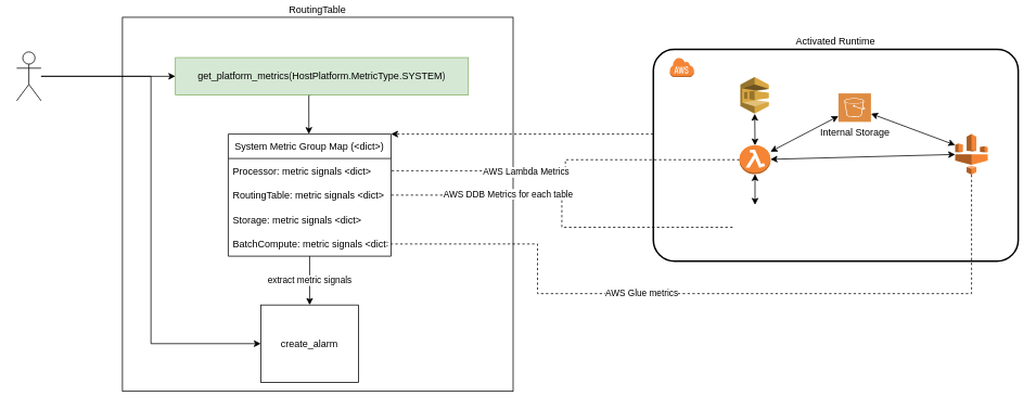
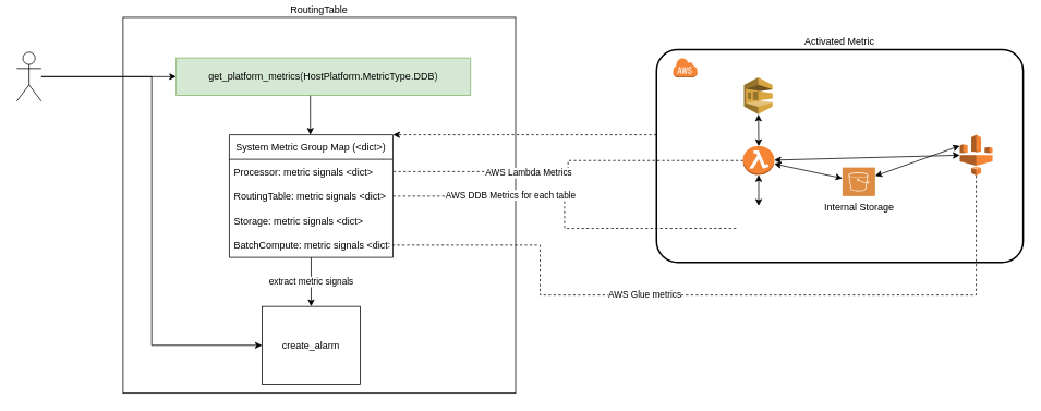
  <mxCell id="0" />
  <mxCell id="1" parent="0" />
  <mxCell id="2" value="RoutingTable" style="rounded=0;whiteSpace=wrap;html=1;labelPosition=center;verticalLabelPosition=top;align=center;verticalAlign=bottom;" vertex="1" parent="1"><mxGeometry x="150" y="20.5" width="480" height="459.5" as="geometry" /></mxCell>
  <mxCell id="3" style="edgeStyle=orthogonalEdgeStyle;rounded=0;orthogonalLoop=1;jettySize=auto;html=1;entryX=1;entryY=0;entryDx=0;entryDy=0;dashed=1;" edge="1" parent="1" source="4" target="26"><mxGeometry relative="1" as="geometry"><Array as="points"><mxPoint x="600" y="164" /><mxPoint x="600" y="164" /></Array></mxGeometry></mxCell>
- <mxCell id="4" value="Activated Runtime" style="rounded=1;arcSize=10;dashed=0;fillColor=none;gradientColor=none;strokeWidth=2;labelPosition=center;verticalLabelPosition=top;align=center;verticalAlign=bottom;" vertex="1" parent="1"><mxGeometry x="802.33" y="60" width="448.34" height="260" as="geometry" /></mxCell>
+ <mxCell id="4" value="Activated Metric" style="rounded=1;arcSize=10;dashed=0;fillColor=none;gradientColor=none;strokeWidth=2;labelPosition=center;verticalLabelPosition=top;align=center;verticalAlign=bottom;" vertex="1" parent="1"><mxGeometry x="802.33" y="60" width="448.34" height="260" as="geometry" /></mxCell>
  <mxCell id="5" value="" style="dashed=0;html=1;shape=mxgraph.aws3.cloud;fillColor=#F58536;gradientColor=none;dashed=0;" vertex="1" parent="1"><mxGeometry x="822.33" y="70" width="30" height="24" as="geometry" /></mxCell>
  <mxCell id="6" value="" style="outlineConnect=0;dashed=0;verticalLabelPosition=bottom;verticalAlign=top;align=center;html=1;shape=mxgraph.aws3.lambda_function;fillColor=#F58534;gradientColor=none;" vertex="1" parent="1"><mxGeometry x="908.25" y="178" width="38" height="35" as="geometry" /></mxCell>
  <mxCell id="7" style="edgeStyle=orthogonalEdgeStyle;rounded=0;orthogonalLoop=1;jettySize=auto;html=1;entryX=1;entryY=0.5;entryDx=0;entryDy=0;dashed=1;endArrow=none;endFill=0;" edge="1" parent="1" source="9" target="28"><mxGeometry relative="1" as="geometry" /></mxCell>
  <mxCell id="8" value="AWS DDB Metrics for each table" style="edgeLabel;html=1;align=center;verticalAlign=middle;resizable=0;points=[];" vertex="1" connectable="0" parent="7"><mxGeometry x="0.376" y="-2" relative="1" as="geometry"><mxPoint as="offset" /></mxGeometry></mxCell>
  <mxCell id="9" value="" style="shape=image;html=1;verticalAlign=top;verticalLabelPosition=bottom;labelBackgroundColor=#ffffff;imageAspect=0;aspect=fixed;image=https://cdn2.iconfinder.com/data/icons/amazon-aws-stencils/100/Database_copy_DynamoDB-128.png" vertex="1" parent="1"><mxGeometry x="899.75" y="251" width="55" height="55" as="geometry" /></mxCell>
  <mxCell id="10" style="edgeStyle=orthogonalEdgeStyle;rounded=0;orthogonalLoop=1;jettySize=auto;html=1;dashed=1;endArrow=none;endFill=0;" edge="1" parent="1" source="12" target="30"><mxGeometry relative="1" as="geometry"><Array as="points"><mxPoint x="1193" y="360" /><mxPoint x="660" y="360" /><mxPoint x="660" y="299" /></Array></mxGeometry></mxCell>
  <mxCell id="11" value="AWS Glue metrics" style="edgeLabel;html=1;align=center;verticalAlign=middle;resizable=0;points=[];" vertex="1" connectable="0" parent="10"><mxGeometry x="0.2" y="-1" relative="1" as="geometry"><mxPoint as="offset" /></mxGeometry></mxCell>
  <mxCell id="12" value="" style="outlineConnect=0;dashed=0;verticalLabelPosition=bottom;verticalAlign=top;align=center;html=1;shape=mxgraph.aws3.glue;fillColor=#F58534;gradientColor=none;" vertex="1" parent="1"><mxGeometry x="1173.25" y="164" width="40" height="50" as="geometry" /></mxCell>
- <mxCell id="13" value="Internal Storage" style="pointerEvents=1;shadow=0;dashed=0;html=1;strokeColor=none;fillColor=#DF8C42;labelPosition=center;verticalLabelPosition=bottom;verticalAlign=top;align=center;outlineConnect=0;shape=mxgraph.veeam2.aws_s3;" vertex="1" parent="1"><mxGeometry x="1029.75" y="114" width="40" height="35" as="geometry" /></mxCell>
+ <mxCell id="13" value="Internal Storage" style="pointerEvents=1;shadow=0;dashed=0;html=1;strokeColor=none;fillColor=#DF8C42;labelPosition=center;verticalLabelPosition=bottom;verticalAlign=top;align=center;outlineConnect=0;shape=mxgraph.veeam2.aws_s3;" vertex="1" parent="1"><mxGeometry x="1029.75" y="204" width="40" height="35" as="geometry" /></mxCell>
  <mxCell id="14" value="" style="endArrow=classic;startArrow=classic;html=1;exitX=0.5;exitY=0;exitDx=0;exitDy=0;entryX=0.5;entryY=1;entryDx=0;entryDy=0;entryPerimeter=0;" edge="1" parent="1" source="9" target="6"><mxGeometry width="50" height="50" relative="1" as="geometry"><mxPoint x="1033.25" y="281" as="sourcePoint" /><mxPoint x="1083.25" y="231" as="targetPoint" /></mxGeometry></mxCell>
  <mxCell id="15" value="" style="endArrow=classic;startArrow=classic;html=1;" edge="1" parent="1" source="6" target="13"><mxGeometry width="50" height="50" relative="1" as="geometry"><mxPoint x="943.75" y="241" as="sourcePoint" /><mxPoint x="943.75" y="203" as="targetPoint" /></mxGeometry></mxCell>
  <mxCell id="16" value="" style="endArrow=classic;startArrow=classic;html=1;exitX=0;exitY=0.27;exitDx=0;exitDy=0;exitPerimeter=0;" edge="1" parent="1" source="12" target="13"><mxGeometry width="50" height="50" relative="1" as="geometry"><mxPoint x="978.25" y="146.502" as="sourcePoint" /><mxPoint x="1033.25" y="113.824" as="targetPoint" /></mxGeometry></mxCell>
  <mxCell id="17" value="" style="endArrow=classic;startArrow=classic;html=1;entryX=0;entryY=0.5;entryDx=0;entryDy=0;entryPerimeter=0;" edge="1" parent="1" source="6" target="12"><mxGeometry width="50" height="50" relative="1" as="geometry"><mxPoint x="1013.25" y="241" as="sourcePoint" /><mxPoint x="1063.25" y="191" as="targetPoint" /></mxGeometry></mxCell>
  <mxCell id="18" value="" style="endArrow=classic;startArrow=classic;html=1;exitX=0.5;exitY=0;exitDx=0;exitDy=0;exitPerimeter=0;" edge="1" parent="1" source="6" target="19"><mxGeometry width="50" height="50" relative="1" as="geometry"><mxPoint x="943.25" y="181" as="sourcePoint" /><mxPoint x="948.19" y="126" as="targetPoint" /></mxGeometry></mxCell>
  <mxCell id="19" value="" style="outlineConnect=0;dashed=0;verticalLabelPosition=bottom;verticalAlign=top;align=center;html=1;shape=mxgraph.aws3.sqs;fillColor=#D9A741;gradientColor=none;" vertex="1" parent="1"><mxGeometry x="909.25" y="94" width="35" height="45" as="geometry" /></mxCell>
  <mxCell id="20" style="edgeStyle=orthogonalEdgeStyle;rounded=0;orthogonalLoop=1;jettySize=auto;html=1;entryX=1;entryY=0.5;entryDx=0;entryDy=0;dashed=1;endArrow=none;endFill=0;" edge="1" parent="1" source="22" target="27"><mxGeometry relative="1" as="geometry" /></mxCell>
  <mxCell id="21" value="AWS Lambda Metrics" style="edgeLabel;html=1;align=center;verticalAlign=middle;resizable=0;points=[];" vertex="1" connectable="0" parent="20"><mxGeometry x="0.25" y="1" relative="1" as="geometry"><mxPoint as="offset" /></mxGeometry></mxCell>
  <mxCell id="22" value="" style="outlineConnect=0;dashed=0;verticalLabelPosition=bottom;verticalAlign=top;align=center;html=1;shape=mxgraph.aws3.lambda_function;fillColor=#F58534;gradientColor=none;" vertex="1" parent="1"><mxGeometry x="908.25" y="178" width="38" height="35" as="geometry" /></mxCell>
  <mxCell id="23" style="edgeStyle=orthogonalEdgeStyle;rounded=0;orthogonalLoop=1;jettySize=auto;html=1;endArrow=classic;endFill=1;" edge="1" parent="1"><mxGeometry relative="1" as="geometry"><mxPoint x="382" y="116" as="sourcePoint" /><mxPoint x="379.037" y="164" as="targetPoint" /><Array as="points"><mxPoint x="379" y="116" /></Array></mxGeometry></mxCell>
- <mxCell id="24" value="&lt;span class=&quot;pl-en&quot; style=&quot;box-sizing: border-box; font-size: 12px; font-style: normal; font-weight: 400; letter-spacing: normal; text-indent: 0px; text-transform: none; word-spacing: 0px;&quot;&gt;&lt;span class=&quot;pl-token&quot; style=&quot;box-sizing: border-box&quot;&gt;get_platform_metrics&lt;/span&gt;&lt;/span&gt;&lt;span style=&quot;color: rgb(36, 41, 47); font-size: 12px; font-style: normal; font-weight: 400; letter-spacing: normal; text-indent: 0px; text-transform: none; word-spacing: 0px; display: inline; float: none;&quot;&gt;(&lt;/span&gt;&lt;span class=&quot;pl-v&quot; style=&quot;box-sizing: border-box; font-size: 12px; font-style: normal; font-weight: 400; letter-spacing: normal; text-indent: 0px; text-transform: none; word-spacing: 0px;&quot;&gt;&lt;span class=&quot;pl-token&quot; style=&quot;box-sizing: border-box&quot;&gt;HostPlatform&lt;/span&gt;&lt;/span&gt;&lt;span style=&quot;color: rgb(36, 41, 47); font-size: 12px; font-style: normal; font-weight: 400; letter-spacing: normal; text-indent: 0px; text-transform: none; word-spacing: 0px; display: inline; float: none;&quot;&gt;.&lt;/span&gt;&lt;span class=&quot;pl-v&quot; style=&quot;box-sizing: border-box; font-size: 12px; font-style: normal; font-weight: 400; letter-spacing: normal; text-indent: 0px; text-transform: none; word-spacing: 0px;&quot;&gt;&lt;span class=&quot;pl-token&quot; style=&quot;box-sizing: border-box&quot;&gt;MetricType&lt;/span&gt;&lt;/span&gt;&lt;span style=&quot;color: rgb(36, 41, 47); font-size: 12px; font-style: normal; font-weight: 400; letter-spacing: normal; text-indent: 0px; text-transform: none; word-spacing: 0px; display: inline; float: none;&quot;&gt;.&lt;/span&gt;&lt;span class=&quot;pl-v&quot; style=&quot;box-sizing: border-box; font-size: 12px; font-style: normal; font-weight: 400; letter-spacing: normal; text-indent: 0px; text-transform: none; word-spacing: 0px;&quot;&gt;&lt;span class=&quot;pl-token&quot; style=&quot;box-sizing: border-box&quot;&gt;SYSTEM&lt;/span&gt;&lt;/span&gt;&lt;span style=&quot;color: rgb(36, 41, 47); font-size: 12px; font-style: normal; font-weight: 400; letter-spacing: normal; text-indent: 0px; text-transform: none; word-spacing: 0px; display: inline; float: none;&quot;&gt;)&lt;/span&gt;" style="rounded=0;whiteSpace=wrap;html=1;labelPosition=center;verticalLabelPosition=middle;align=center;verticalAlign=middle;fillColor=#d5e8d4;strokeColor=#82b366;labelBackgroundColor=#D5E8D4;" vertex="1" parent="1"><mxGeometry x="215" y="70" width="360" height="46" as="geometry" /></mxCell>
+ <mxCell id="24" value="&lt;span class=&quot;pl-en&quot; style=&quot;box-sizing: border-box; font-size: 12px; font-style: normal; font-weight: 400; letter-spacing: normal; text-indent: 0px; text-transform: none; word-spacing: 0px;&quot;&gt;&lt;span class=&quot;pl-token&quot; style=&quot;box-sizing: border-box&quot;&gt;get_platform_metrics&lt;/span&gt;&lt;/span&gt;&lt;span style=&quot;color: rgb(36, 41, 47); font-size: 12px; font-style: normal; font-weight: 400; letter-spacing: normal; text-indent: 0px; text-transform: none; word-spacing: 0px; display: inline; float: none;&quot;&gt;(&lt;/span&gt;&lt;span class=&quot;pl-v&quot; style=&quot;box-sizing: border-box; font-size: 12px; font-style: normal; font-weight: 400; letter-spacing: normal; text-indent: 0px; text-transform: none; word-spacing: 0px;&quot;&gt;&lt;span class=&quot;pl-token&quot; style=&quot;box-sizing: border-box&quot;&gt;HostPlatform&lt;/span&gt;&lt;/span&gt;&lt;span style=&quot;color: rgb(36, 41, 47); font-size: 12px; font-style: normal; font-weight: 400; letter-spacing: normal; text-indent: 0px; text-transform: none; word-spacing: 0px; display: inline; float: none;&quot;&gt;.&lt;/span&gt;&lt;span class=&quot;pl-v&quot; style=&quot;box-sizing: border-box; font-size: 12px; font-style: normal; font-weight: 400; letter-spacing: normal; text-indent: 0px; text-transform: none; word-spacing: 0px;&quot;&gt;&lt;span class=&quot;pl-token&quot; style=&quot;box-sizing: border-box&quot;&gt;MetricType&lt;/span&gt;&lt;/span&gt;&lt;span style=&quot;color: rgb(36, 41, 47); font-size: 12px; font-style: normal; font-weight: 400; letter-spacing: normal; text-indent: 0px; text-transform: none; word-spacing: 0px; display: inline; float: none;&quot;&gt;.&lt;/span&gt;&lt;span class=&quot;pl-v&quot; style=&quot;box-sizing: border-box; font-size: 12px; font-style: normal; font-weight: 400; letter-spacing: normal; text-indent: 0px; text-transform: none; word-spacing: 0px;&quot;&gt;&lt;span class=&quot;pl-token&quot; style=&quot;box-sizing: border-box&quot;&gt;DDB&lt;/span&gt;&lt;/span&gt;&lt;span style=&quot;color: rgb(36, 41, 47); font-size: 12px; font-style: normal; font-weight: 400; letter-spacing: normal; text-indent: 0px; text-transform: none; word-spacing: 0px; display: inline; float: none;&quot;&gt;)&lt;/span&gt;" style="rounded=0;whiteSpace=wrap;html=1;labelPosition=center;verticalLabelPosition=middle;align=center;verticalAlign=middle;fillColor=#d5e8d4;strokeColor=#82b366;labelBackgroundColor=#D5E8D4;" vertex="1" parent="1"><mxGeometry x="215" y="70" width="360" height="46" as="geometry" /></mxCell>
  <mxCell id="25" value="extract metric signals" style="edgeStyle=orthogonalEdgeStyle;rounded=0;orthogonalLoop=1;jettySize=auto;html=1;" edge="1" parent="1" source="26" target="34"><mxGeometry relative="1" as="geometry" /></mxCell>
  <mxCell id="26" value="System Metric Group Map (&lt;dict&gt;)" style="swimlane;fontStyle=0;childLayout=stackLayout;horizontal=1;startSize=30;horizontalStack=0;resizeParent=1;resizeParentMax=0;resizeLast=0;collapsible=1;marginBottom=0;" vertex="1" parent="1"><mxGeometry x="280" y="164" width="200" height="150" as="geometry" /></mxCell>
  <mxCell id="27" value="Processor: metric signals &lt;dict&gt;" style="text;strokeColor=none;fillColor=none;align=left;verticalAlign=middle;spacingLeft=4;spacingRight=4;overflow=hidden;points=[[0,0.5],[1,0.5]];portConstraint=eastwest;rotatable=0;" vertex="1" parent="26"><mxGeometry y="30" width="200" height="30" as="geometry" /></mxCell>
  <mxCell id="28" value="RoutingTable: metric signals &lt;dict&gt;" style="text;strokeColor=none;fillColor=none;align=left;verticalAlign=middle;spacingLeft=4;spacingRight=4;overflow=hidden;points=[[0,0.5],[1,0.5]];portConstraint=eastwest;rotatable=0;" vertex="1" parent="26"><mxGeometry y="60" width="200" height="30" as="geometry" /></mxCell>
  <mxCell id="29" value="Storage: metric signals &lt;dict&gt;" style="text;strokeColor=none;fillColor=none;align=left;verticalAlign=middle;spacingLeft=4;spacingRight=4;overflow=hidden;points=[[0,0.5],[1,0.5]];portConstraint=eastwest;rotatable=0;" vertex="1" parent="26"><mxGeometry y="90" width="200" height="30" as="geometry" /></mxCell>
  <mxCell id="30" value="BatchCompute: metric signals &lt;dict&gt;" style="text;strokeColor=none;fillColor=none;align=left;verticalAlign=middle;spacingLeft=4;spacingRight=4;overflow=hidden;points=[[0,0.5],[1,0.5]];portConstraint=eastwest;rotatable=0;" vertex="1" parent="26"><mxGeometry y="120" width="200" height="30" as="geometry" /></mxCell>
  <mxCell id="31" style="edgeStyle=orthogonalEdgeStyle;rounded=0;orthogonalLoop=1;jettySize=auto;html=1;entryX=0;entryY=0.5;entryDx=0;entryDy=0;" edge="1" parent="1" source="33" target="24"><mxGeometry relative="1" as="geometry" /></mxCell>
  <mxCell id="32" style="edgeStyle=orthogonalEdgeStyle;rounded=0;orthogonalLoop=1;jettySize=auto;html=1;entryX=0;entryY=0.5;entryDx=0;entryDy=0;" edge="1" parent="1" source="33" target="34"><mxGeometry relative="1" as="geometry" /></mxCell>
  <mxCell id="33" value="" style="shape=umlActor;verticalLabelPosition=bottom;verticalAlign=top;html=1;outlineConnect=0;" vertex="1" parent="1"><mxGeometry x="20" y="63" width="30" height="60" as="geometry" /></mxCell>
  <mxCell id="34" value="create_alarm" style="rounded=0;whiteSpace=wrap;html=1;" vertex="1" parent="1"><mxGeometry x="320" y="374" width="120" height="95" as="geometry" /></mxCell>
